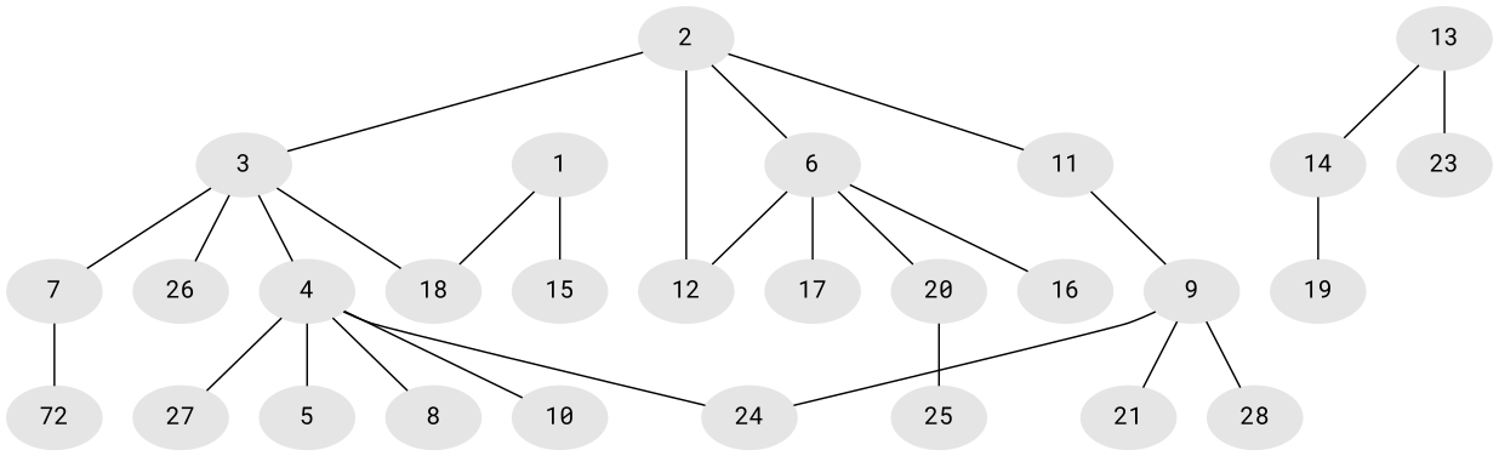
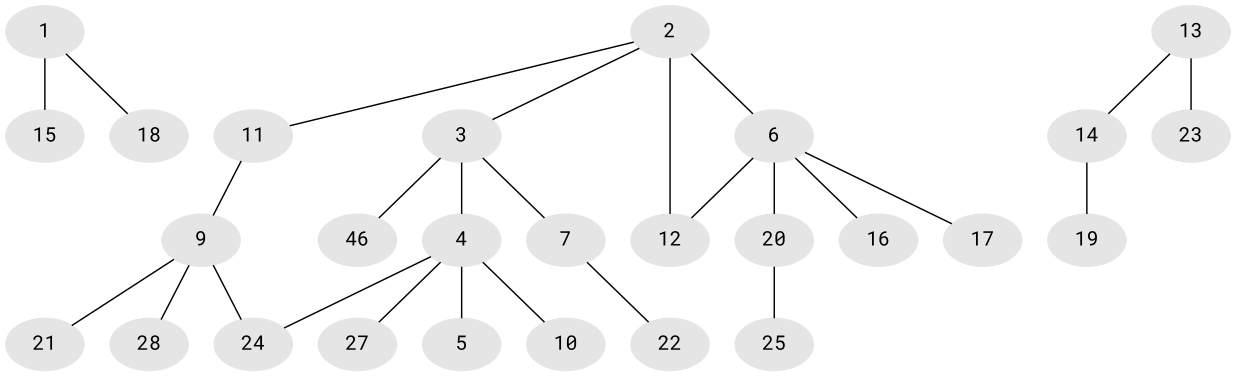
  graph {
    fontname="Roboto Mono"
    node [color=gray90 fontname="Roboto Mono" style=filled]
    edge [fontname="Roboto Mono" weight=1.0]
    1
    15
    18
    2
    3
    6
    11
    12
    4
    7
-   26
+   26 [label=46]
    16
    17
    20
    9
    5
-   8
    10
    24
    27
-   22 [label=72]
+   22
    13
    14
    23
    21
    28
    25
    19
    1 -- 15 [weight=3.0]
    1 -- 18
    2 -- 3
    2 -- 6
    2 -- 11
    2 -- 12 [weight=2.0]
-   3 -- 18
    3 -- 4
    3 -- 7
    3 -- 26 [weight=2.0]
    6 -- 12
    6 -- 16
    6 -- 17
    6 -- 20
    11 -- 9
    4 -- 5
-   4 -- 8
    4 -- 10
    4 -- 24
    4 -- 27
    7 -- 22
    20 -- 25
    9 -- 24
    9 -- 21
    9 -- 28
    13 -- 14
    13 -- 23 [weight=2.0]
    14 -- 19 [weight=2.0]
  }
